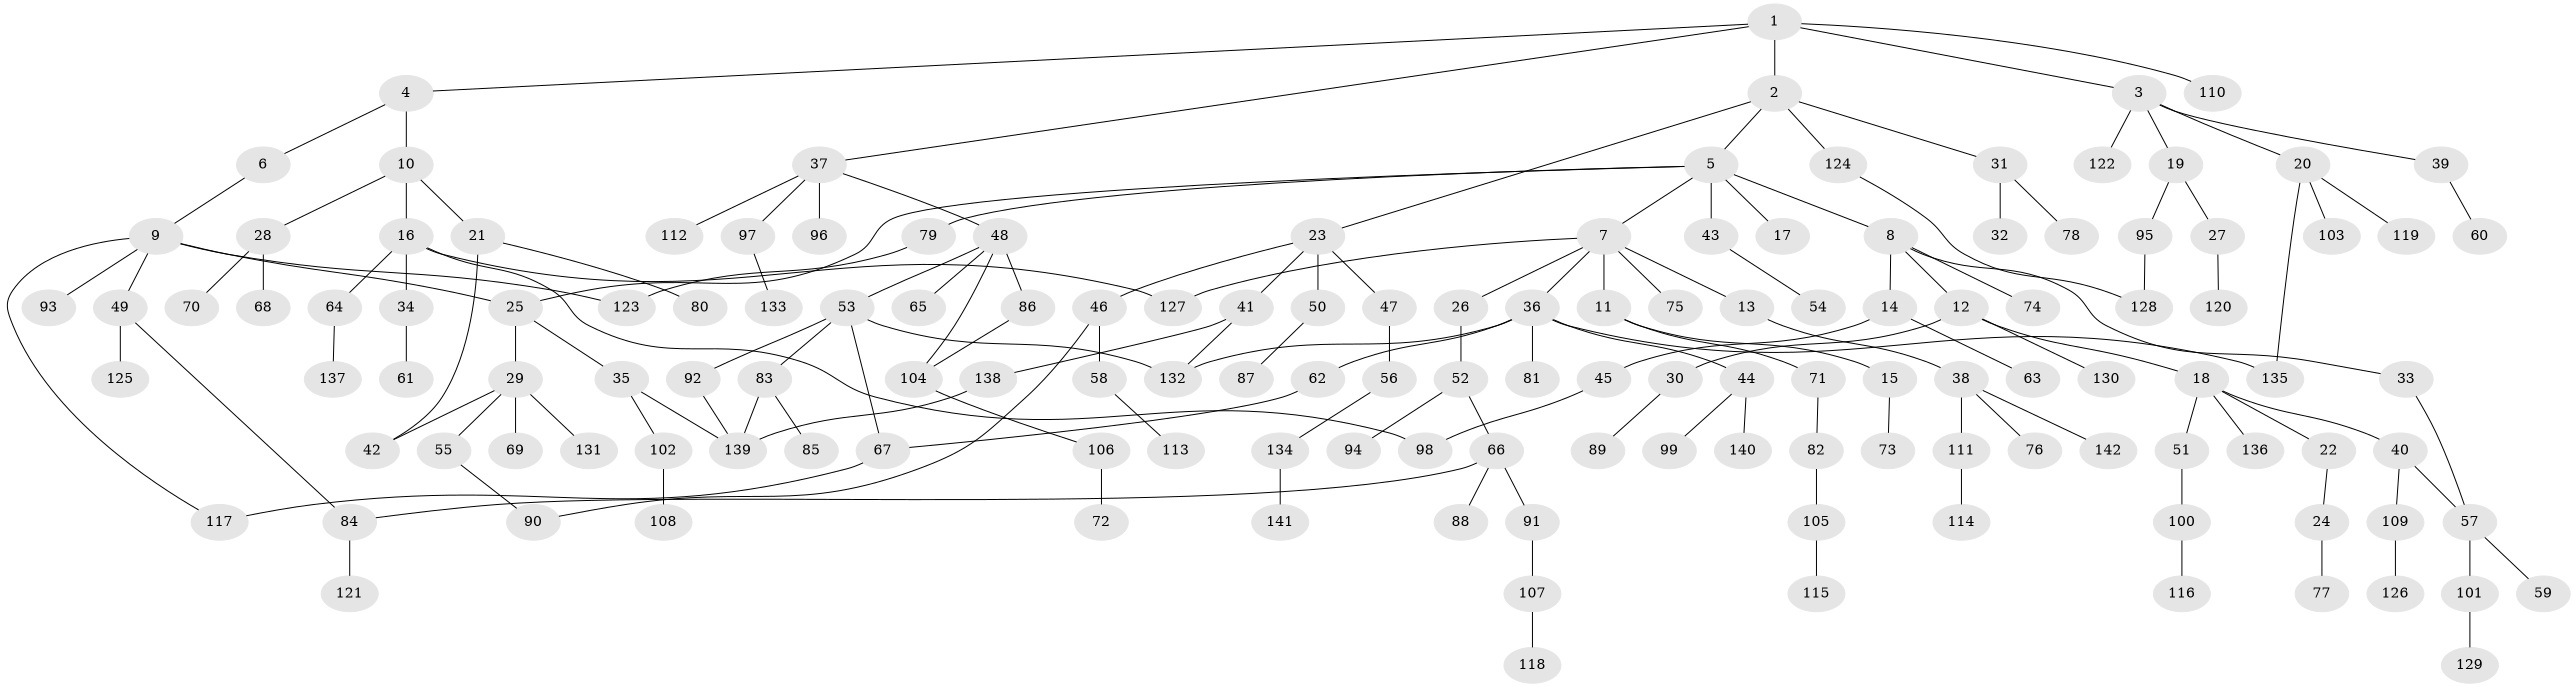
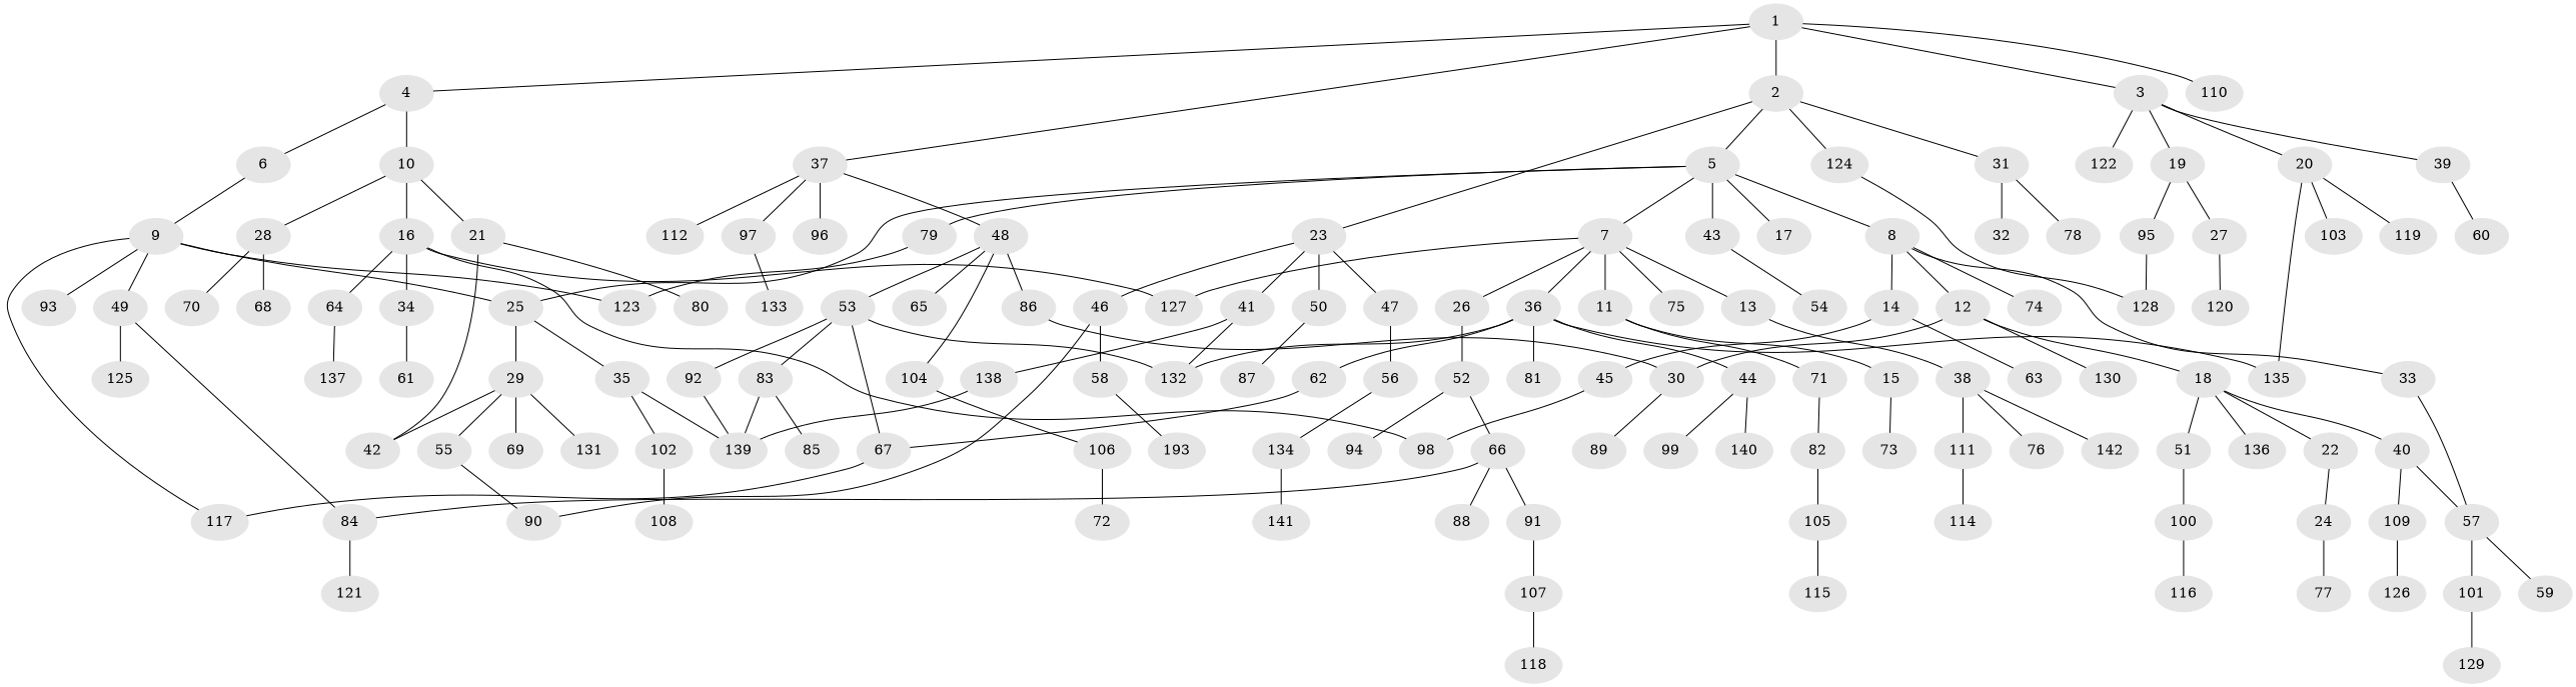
  graph {
    node [color=gray90 style=filled]
    1
    2
    3
    4
    37
    110
    5
    23
    31
    124
    19
    20
    39
    122
    6
    10
    48
    96
    97
    112
    7
    8
    17
    25
    43
    79
    41
    46
    47
    50
    32
    78
    128
    27
    95
    103
    119
    135
    60
    9
    16
    21
    28
    11
    13
    26
    36
    75
    127
    12
    14
    33
    74
    29
    35
    54
    123
    49
    93
    117
    15
    71
    38
    52
    44
    62
    81
    132
    18
    30
    130
    45
    63
    57
    84
    125
    67
    34
    64
    98
    42
    80
    68
    70
    73
    82
    111
    114
    22
    40
    51
    136
    89
    76
    142
    61
    137
    24
    109
    100
    120
    77
    138
    58
    90
    56
    87
    55
    69
    131
    102
    139
    66
    94
    59
    101
    108
    99
    140
    53
    65
    86
    104
    133
    126
-   113
+   113 [label=193]
    134
    83
    92
    106
    121
    116
    88
    91
    85
    141
    129
    107
    105
    115
    118
    72
    1 -- 2
    1 -- 3
    1 -- 4
    1 -- 37
    1 -- 110
    2 -- 5
    2 -- 23
    2 -- 31
    2 -- 124
    3 -- 19
    3 -- 20
    3 -- 39
    3 -- 122
    4 -- 6
    4 -- 10
    37 -- 48
    37 -- 96
    37 -- 97
    37 -- 112
    5 -- 7
    5 -- 8
    5 -- 17
    5 -- 25
    5 -- 43
    5 -- 79
    23 -- 41
    23 -- 46
    23 -- 47
    23 -- 50
    31 -- 32
    31 -- 78
    124 -- 128
    19 -- 27
    19 -- 95
    20 -- 103
    20 -- 119
    20 -- 135
    39 -- 60
    6 -- 9
    10 -- 16
    10 -- 21
    10 -- 28
    48 -- 53
    48 -- 65
    48 -- 86
    48 -- 104
    97 -- 133
    7 -- 11
    7 -- 13
    7 -- 26
    7 -- 36
    7 -- 75
    7 -- 127
    8 -- 12
    8 -- 14
    8 -- 33
    8 -- 74
    25 -- 29
    25 -- 35
    43 -- 54
    79 -- 123
    41 -- 132
    41 -- 138
    46 -- 58
    46 -- 90
    47 -- 56
    50 -- 87
    27 -- 120
    95 -- 128
    9 -- 25
    9 -- 123
    9 -- 49
    9 -- 93
    9 -- 117
    16 -- 127
    16 -- 34
    16 -- 64
    16 -- 98
    21 -- 42
    21 -- 80
    28 -- 68
    28 -- 70
    11 -- 15
    11 -- 71
    13 -- 38
    26 -- 52
    36 -- 135
    36 -- 44
    36 -- 62
    36 -- 81
    36 -- 132
    12 -- 18
    12 -- 30
    12 -- 130
    14 -- 45
    14 -- 63
    33 -- 57
    29 -- 42
    29 -- 55
    29 -- 69
    29 -- 131
    35 -- 102
    35 -- 139
    49 -- 84
    49 -- 125
    15 -- 73
    71 -- 82
    38 -- 111
    38 -- 76
    38 -- 142
    52 -- 66
    52 -- 94
    44 -- 99
    44 -- 140
    62 -- 67
    18 -- 22
    18 -- 40
    18 -- 51
    18 -- 136
    30 -- 89
    45 -- 98
    57 -- 59
    57 -- 101
    84 -- 121
    67 -- 117
    34 -- 61
    64 -- 137
    82 -- 105
    111 -- 114
    22 -- 24
    40 -- 57
    40 -- 109
    51 -- 100
    24 -- 77
    109 -- 126
    100 -- 116
    138 -- 139
    58 -- 113
    56 -- 134
    55 -- 90
    102 -- 108
    66 -- 84
    66 -- 88
    66 -- 91
    101 -- 129
    53 -- 132
    53 -- 67
    53 -- 83
    53 -- 92
-   86 -- 104
+   86 -- 30
    104 -- 106
    134 -- 141
    83 -- 139
    83 -- 85
    92 -- 139
    106 -- 72
    91 -- 107
    107 -- 118
    105 -- 115
  }
